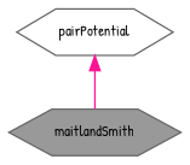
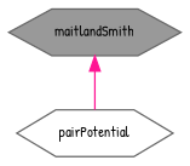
  digraph {
    fontname="Patrick Hand"
    node [color=gray40 fontname="Patrick Hand" fontsize=10 shape=hexagon style=filled]
    n1 [fillcolor=grey60 fontcolor=black height=0.2 label=maitlandSmith width=0.4]
    n2 [fillcolor=white height=0.2 label=pairPotential width=0.4]
-   n2 -> n1 [color=deeppink dir=back fontname="Patrick Hand" fontsize=10 labelfontname=Helvetica labelfontsize=10 style=solid]
+   n1 -> n2 [color=deeppink dir=back fontname="Patrick Hand" fontsize=10 labelfontname=Helvetica labelfontsize=10 style=solid]
  }
